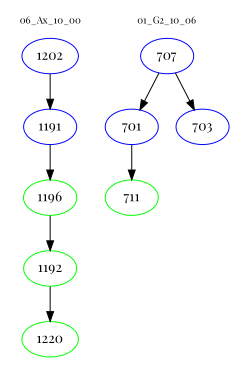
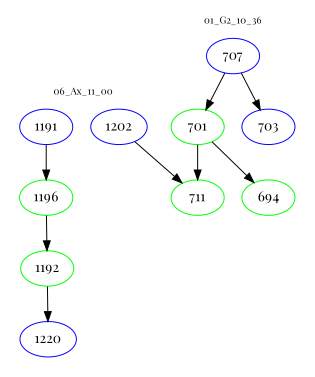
  digraph {
    fontname="Playfair Display"
    node [color=blue fontname="Playfair Display"]
    edge [color=black fontname="Playfair Display"]
    n1 [label=1202]
    n2 [label=1191]
-   n3 [color=green label=1220]
+   n3 [label=1220]
    n4 [color=green label=1196]
    n5 [color=green label=1192]
    n6 [label=707]
-   n7 [label=701]
+   n7 [color=green label=701]
    n8 [color=green label=711]
    n9 [label=703]
+   n10 [color=green label=694]
    subgraph cluster_1 {
      color=white
      fontsize=10
-     label="06_Ax_10_00"
+     label="06_Ax_11_00"
      n1
      n2
      n3
      n4
      n5
    }
    subgraph cluster_2 {
      color=white
      fontsize=10
-     label="01_G2_10_06"
+     label="01_G2_10_36"
      n6
      n7
      n8
      n9
+     n10
    }
-   n1 -> n2
+   n1 -> n8
    n2 -> n4
    n4 -> n5
    n5 -> n3
    n6 -> n7
    n6 -> n9
    n7 -> n8
+   n7 -> n10
  }
